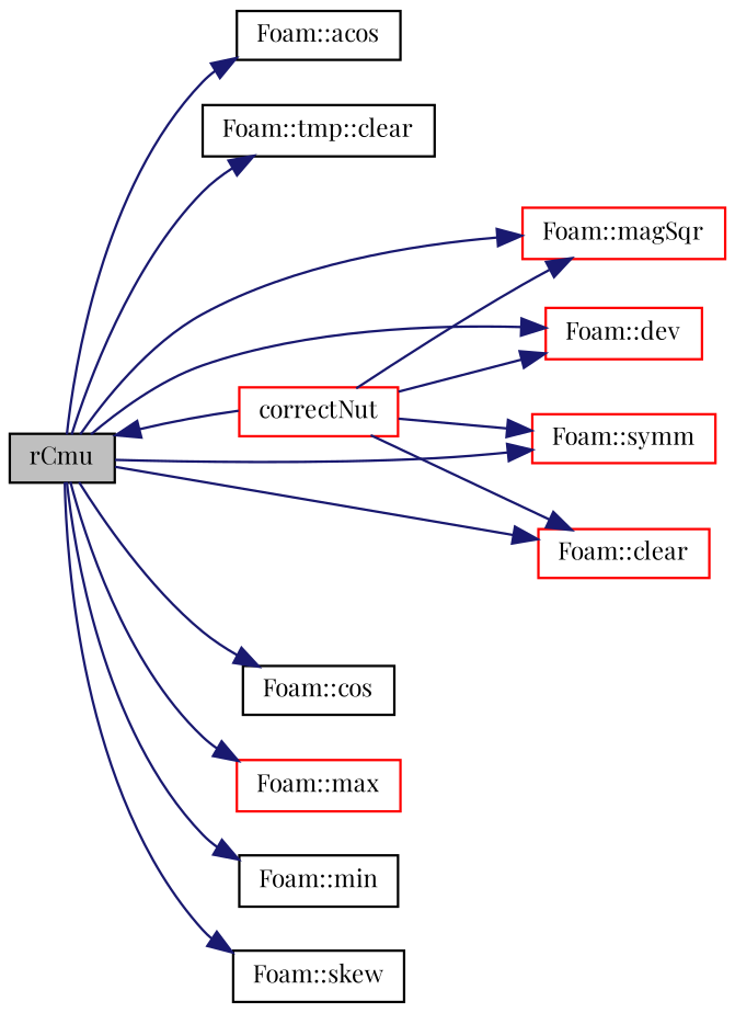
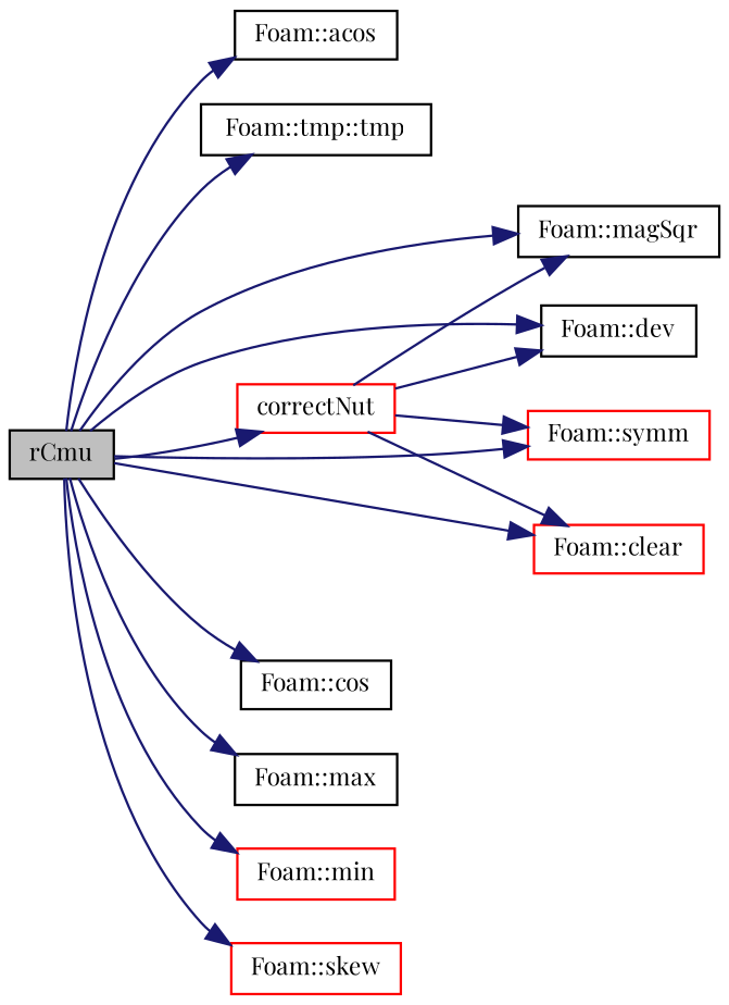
  digraph {
    fontname="Playfair Display"
    rankdir=LR
    node [color=black fontname="Playfair Display" fontsize=10 shape=record]
    edge [color=midnightblue fontname="Playfair Display" fontsize=10 labelfontname=Helvetica labelfontsize=10 style=solid]
    n1 [fillcolor=grey75 fontcolor=black height=0.2 label=rCmu style=filled width=0.4]
    n2 [height=0.2 label="Foam::acos" width=0.4]
-   n3 [height=0.2 label="Foam::tmp::clear" width=0.4]
+   n3 [height=0.2 label="Foam::tmp::tmp" width=0.4]
    n4 [color=red height=0.2 label=correctNut width=0.4]
-   n5 [color=red height=0.2 label="Foam::magSqr" width=0.4]
-   n6 [color=red height=0.2 label="Foam::dev" width=0.4]
+   n5 [height=0.2 label="Foam::magSqr" width=0.4]
+   n6 [height=0.2 label="Foam::dev" width=0.4]
    n7 [color=red height=0.2 label="Foam::symm" width=0.4]
    n8 [color=red height=0.2 label="Foam::clear" width=0.4]
    n9 [height=0.2 label="Foam::cos" width=0.4]
-   n10 [color=red height=0.2 label="Foam::max" width=0.4]
-   n11 [height=0.2 label="Foam::min" width=0.4]
-   n12 [height=0.2 label="Foam::skew" width=0.4]
+   n10 [height=0.2 label="Foam::max" width=0.4]
+   n11 [color=red height=0.2 label="Foam::min" width=0.4]
+   n12 [color=red height=0.2 label="Foam::skew" width=0.4]
    n1 -> n2
    n1 -> n3
-   n4 -> n1
+   n1 -> n4
    n1 -> n5
    n1 -> n6
    n1 -> n7
    n1 -> n8
    n1 -> n9
    n1 -> n10
    n1 -> n11
    n1 -> n12
    n4 -> n5
    n4 -> n6
    n4 -> n7
    n4 -> n8
  }
